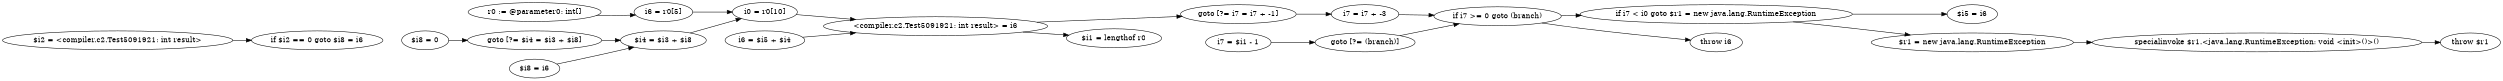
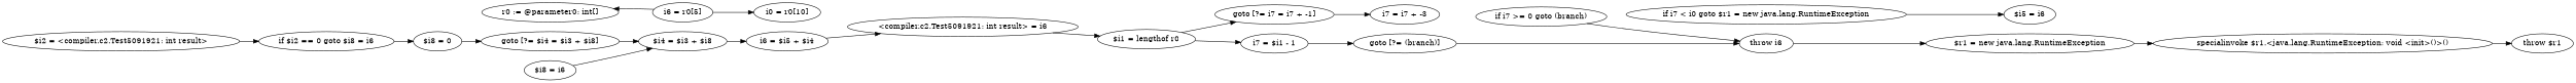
  digraph {
    rankdir=LR
    "r0 := @parameter0: int[]"
    "i6 = r0[5]"
    "i0 = r0[10]"
    "<compiler.c2.Test5091921: int result> = i6"
    "$i1 = lengthof r0"
    "goto [?= i7 = i7 + -1]"
    "i7 = $i1 - 1"
    n8 [label="i7 = i7 + -3"]
    "goto [?= (branch)]"
    "if i7 >= 0 goto (branch)"
    "if i7 < i0 goto $r1 = new java.lang.RuntimeException"
    n12 [label="throw i6"]
    "$i5 = i6"
    "$r1 = new java.lang.RuntimeException"
    "specialinvoke $r1.<java.lang.RuntimeException: void <init>()>()"
    "$i2 = <compiler.c2.Test5091921: int result>"
    "if $i2 == 0 goto $i8 = i6"
    "$i8 = 0"
    "goto [?= $i4 = $i3 + $i8]"
    "$i8 = i6"
    "$i4 = $i3 + $i8"
    "i6 = $i5 + $i4"
    "throw $r1"
-   "r0 := @parameter0: int[]" -> "i6 = r0[5]"
+   "i6 = r0[5]" -> "r0 := @parameter0: int[]"
    "i6 = r0[5]" -> "i0 = r0[10]"
-   "i0 = r0[10]" -> "<compiler.c2.Test5091921: int result> = i6"
    "<compiler.c2.Test5091921: int result> = i6" -> "$i1 = lengthof r0"
-   "<compiler.c2.Test5091921: int result> = i6" -> "goto [?= i7 = i7 + -1]"
+   "$i1 = lengthof r0" -> "goto [?= i7 = i7 + -1]"
+   "$i1 = lengthof r0" -> "i7 = $i1 - 1"
    "goto [?= i7 = i7 + -1]" -> n8
    "i7 = $i1 - 1" -> "goto [?= (branch)]"
-   n8 -> "if i7 >= 0 goto (branch)"
-   "goto [?= (branch)]" -> "if i7 >= 0 goto (branch)"
-   "if i7 >= 0 goto (branch)" -> "if i7 < i0 goto $r1 = new java.lang.RuntimeException"
+   "goto [?= (branch)]" -> n12
    "if i7 >= 0 goto (branch)" -> n12
    "if i7 < i0 goto $r1 = new java.lang.RuntimeException" -> "$i5 = i6"
-   "if i7 < i0 goto $r1 = new java.lang.RuntimeException" -> "$r1 = new java.lang.RuntimeException"
+   n12 -> "$r1 = new java.lang.RuntimeException"
    "$r1 = new java.lang.RuntimeException" -> "specialinvoke $r1.<java.lang.RuntimeException: void <init>()>()"
    "specialinvoke $r1.<java.lang.RuntimeException: void <init>()>()" -> "throw $r1"
    "$i2 = <compiler.c2.Test5091921: int result>" -> "if $i2 == 0 goto $i8 = i6"
+   "if $i2 == 0 goto $i8 = i6" -> "$i8 = 0"
    "$i8 = 0" -> "goto [?= $i4 = $i3 + $i8]"
    "goto [?= $i4 = $i3 + $i8]" -> "$i4 = $i3 + $i8"
    "$i8 = i6" -> "$i4 = $i3 + $i8"
-   "$i4 = $i3 + $i8" -> "i0 = r0[10]"
+   "$i4 = $i3 + $i8" -> "i6 = $i5 + $i4"
    "i6 = $i5 + $i4" -> "<compiler.c2.Test5091921: int result> = i6"
  }
